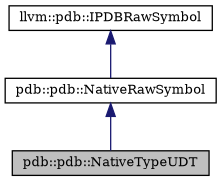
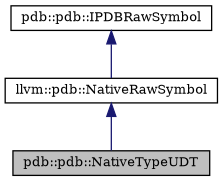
  digraph {
    fontname="DejaVu Serif"
    node [color=black fontname="DejaVu Serif" fontsize=10 shape=record]
    edge [color=midnightblue dir=back fontname="DejaVu Serif" fontsize=10 labelfontname=Helvetica labelfontsize=10 style=solid]
    n1 [fillcolor=grey75 fontcolor=black height=0.2 label="pdb::pdb::NativeTypeUDT" style=filled width=0.4]
-   n2 [height=0.2 label="pdb::pdb::NativeRawSymbol" width=0.4]
-   n3 [height=0.2 label="llvm::pdb::IPDBRawSymbol" width=0.4]
+   n2 [height=0.2 label="llvm::pdb::NativeRawSymbol" width=0.4]
+   n3 [height=0.2 label="pdb::pdb::IPDBRawSymbol" width=0.4]
    n2 -> n1
    n3 -> n2
  }
